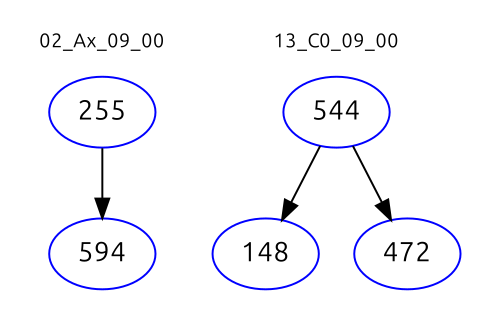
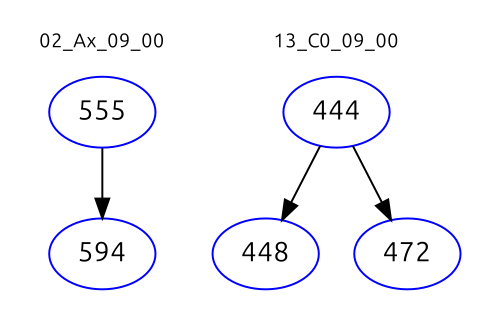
  digraph {
    fontname=Ubuntu
    node [color=blue fontname=Ubuntu]
    edge [color=black fontname=Ubuntu]
-   n1 [label=255]
+   n1 [label=555]
    n2 [label=594]
-   n3 [label=148]
-   n4 [label=544]
+   n3 [label=448]
+   n4 [label=444]
    n5 [label=472]
    subgraph cluster_1 {
      color=white
      fontsize=10
      label="02_Ax_09_00"
      n1
      n2
    }
    subgraph cluster_2 {
      color=white
      fontsize=10
      label="13_C0_09_00"
      n3
      n4
      n5
    }
    n1 -> n2
    n4 -> n3
    n4 -> n5
  }
